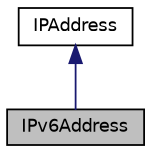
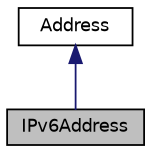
  digraph {
    node [color=black fontname=Helvetica fontsize=10 shape=record style=filled]
    n1 [fillcolor=grey75 fontcolor=black height=0.2 label=IPv6Address width=0.4]
-   n2 [fillcolor=white height=0.2 label=IPAddress width=0.4]
+   n2 [fillcolor=white height=0.2 label=Address width=0.4]
    n2 -> n1 [color=midnightblue dir=back fontname=Helvetica fontsize=10 labelfontname=Helvetica labelfontsize=10 style=solid]
  }
